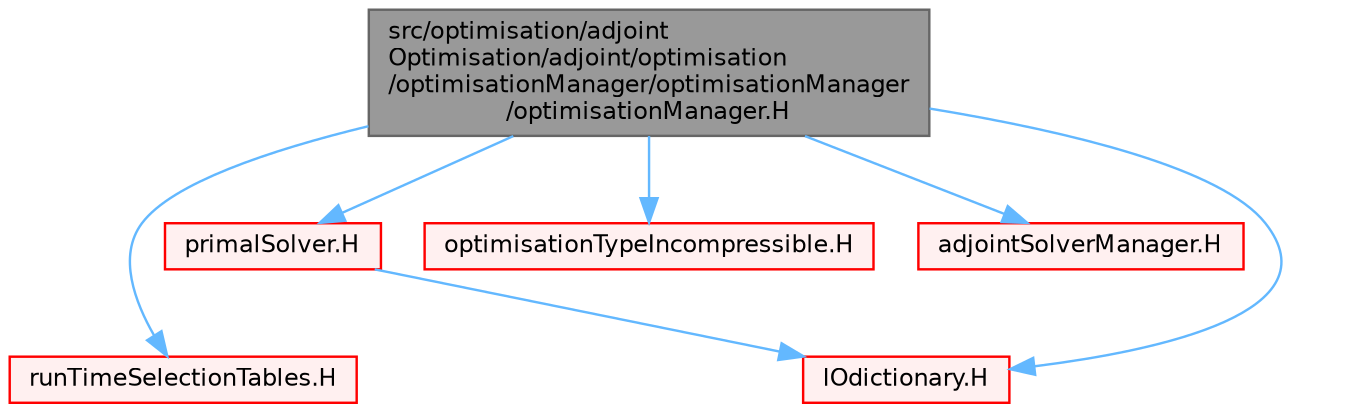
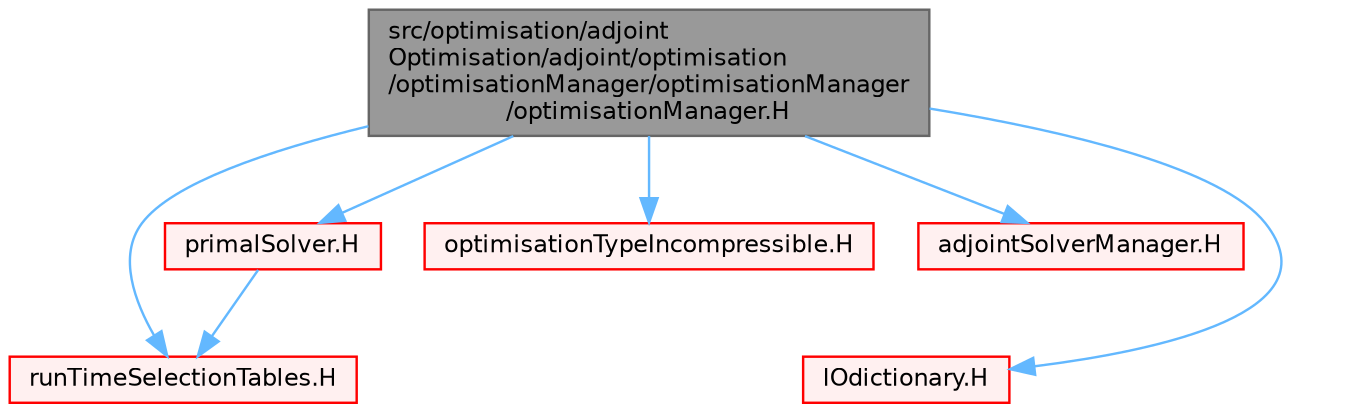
  digraph {
    node [color=red fillcolor="#FFF0F0" fontname=Helvetica fontsize=10 shape=box style=filled]
    edge [color=steelblue1 fontname=Helvetica fontsize=10 labelfontname=Helvetica labelfontsize=10 style=solid]
    n1 [color=gray40 fillcolor=grey60 fontcolor=black height=0.2 label="src/optimisation/adjoint\lOptimisation/adjoint/optimisation\l/optimisationManager/optimisationManager\l/optimisationManager.H" width=0.4]
    n2 [height=0.2 label="runTimeSelectionTables.H" width=0.4]
    n3 [height=0.2 label="IOdictionary.H" width=0.4]
    n4 [height=0.2 label="optimisationTypeIncompressible.H" width=0.4]
    n5 [height=0.2 label="adjointSolverManager.H" width=0.4]
    n6 [height=0.2 label="primalSolver.H" width=0.4]
    n1 -> n2
    n1 -> n3
    n1 -> n4
    n1 -> n5
    n1 -> n6
-   n6 -> n3
+   n6 -> n2
  }
